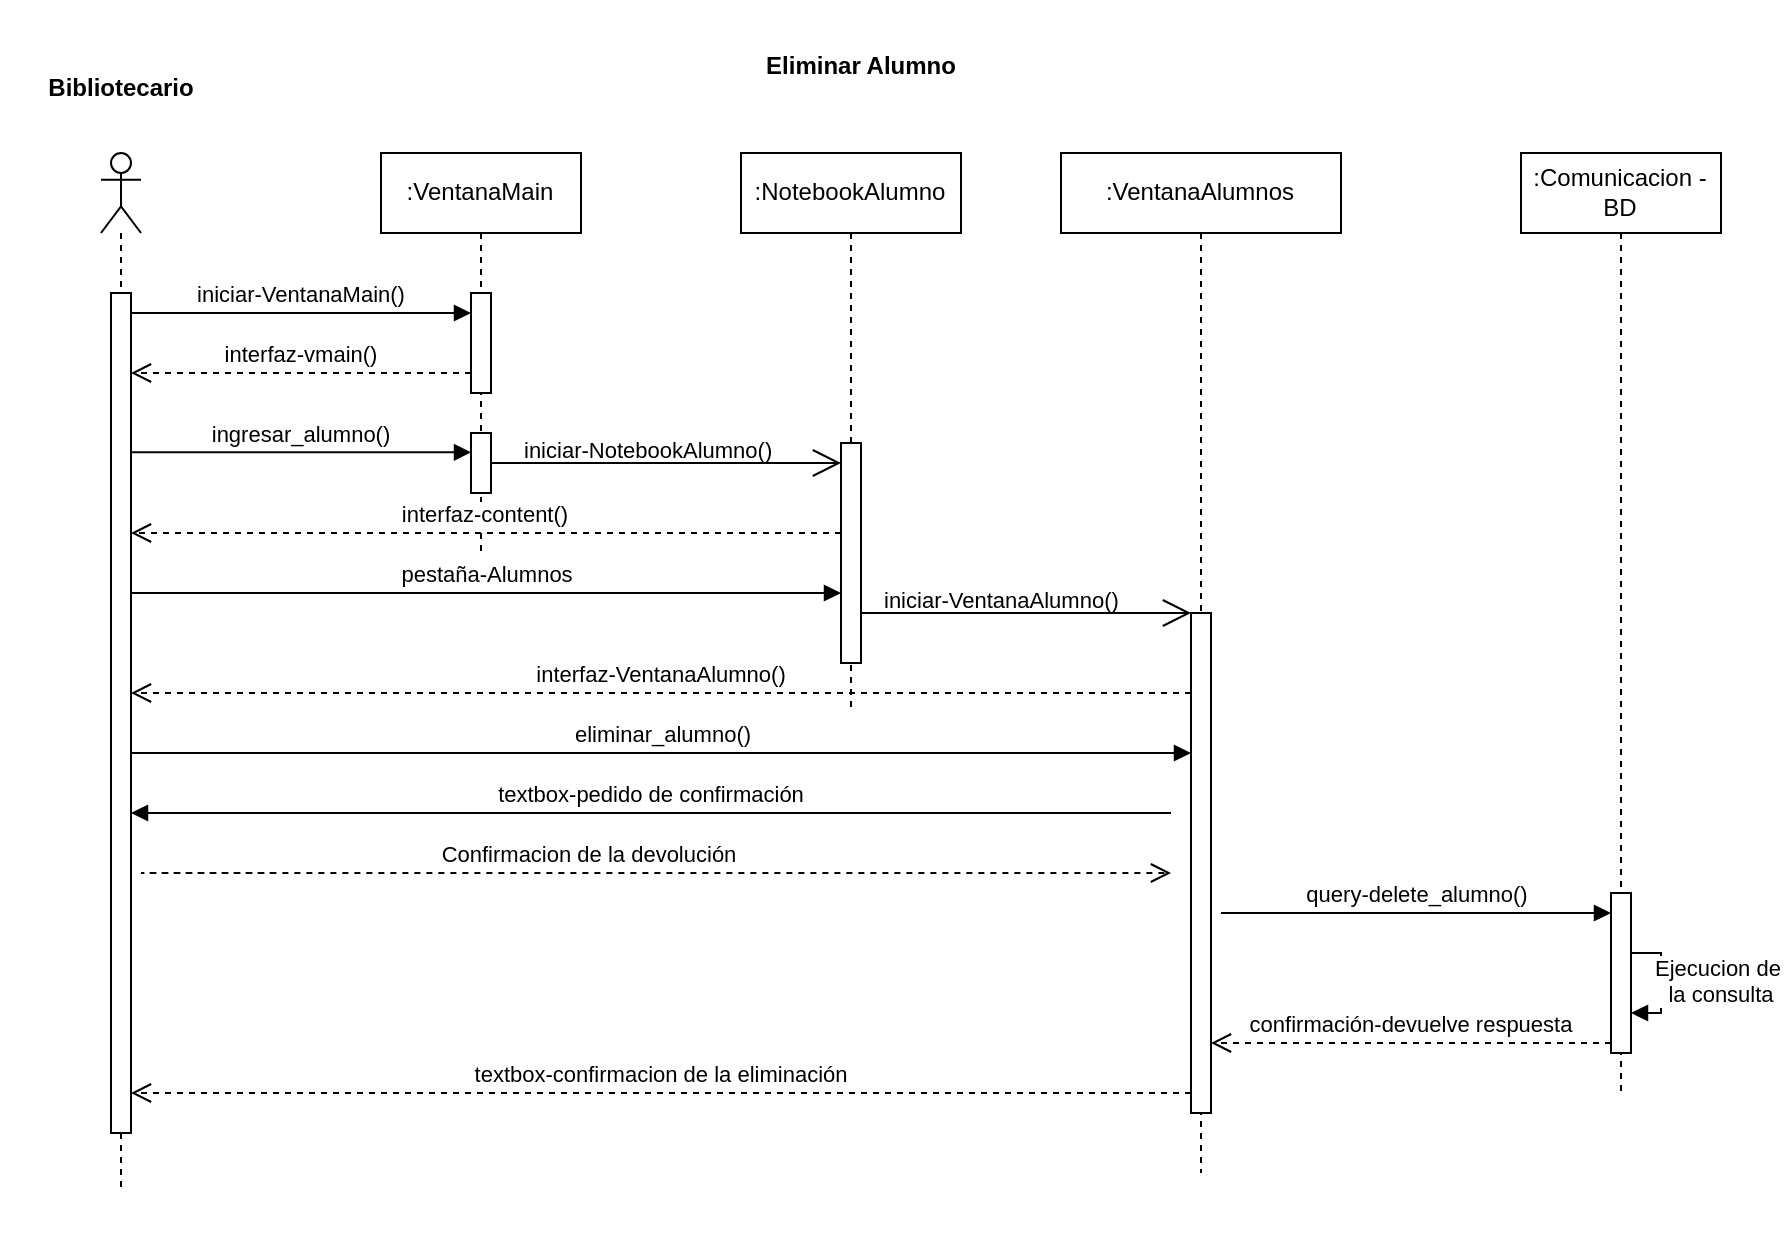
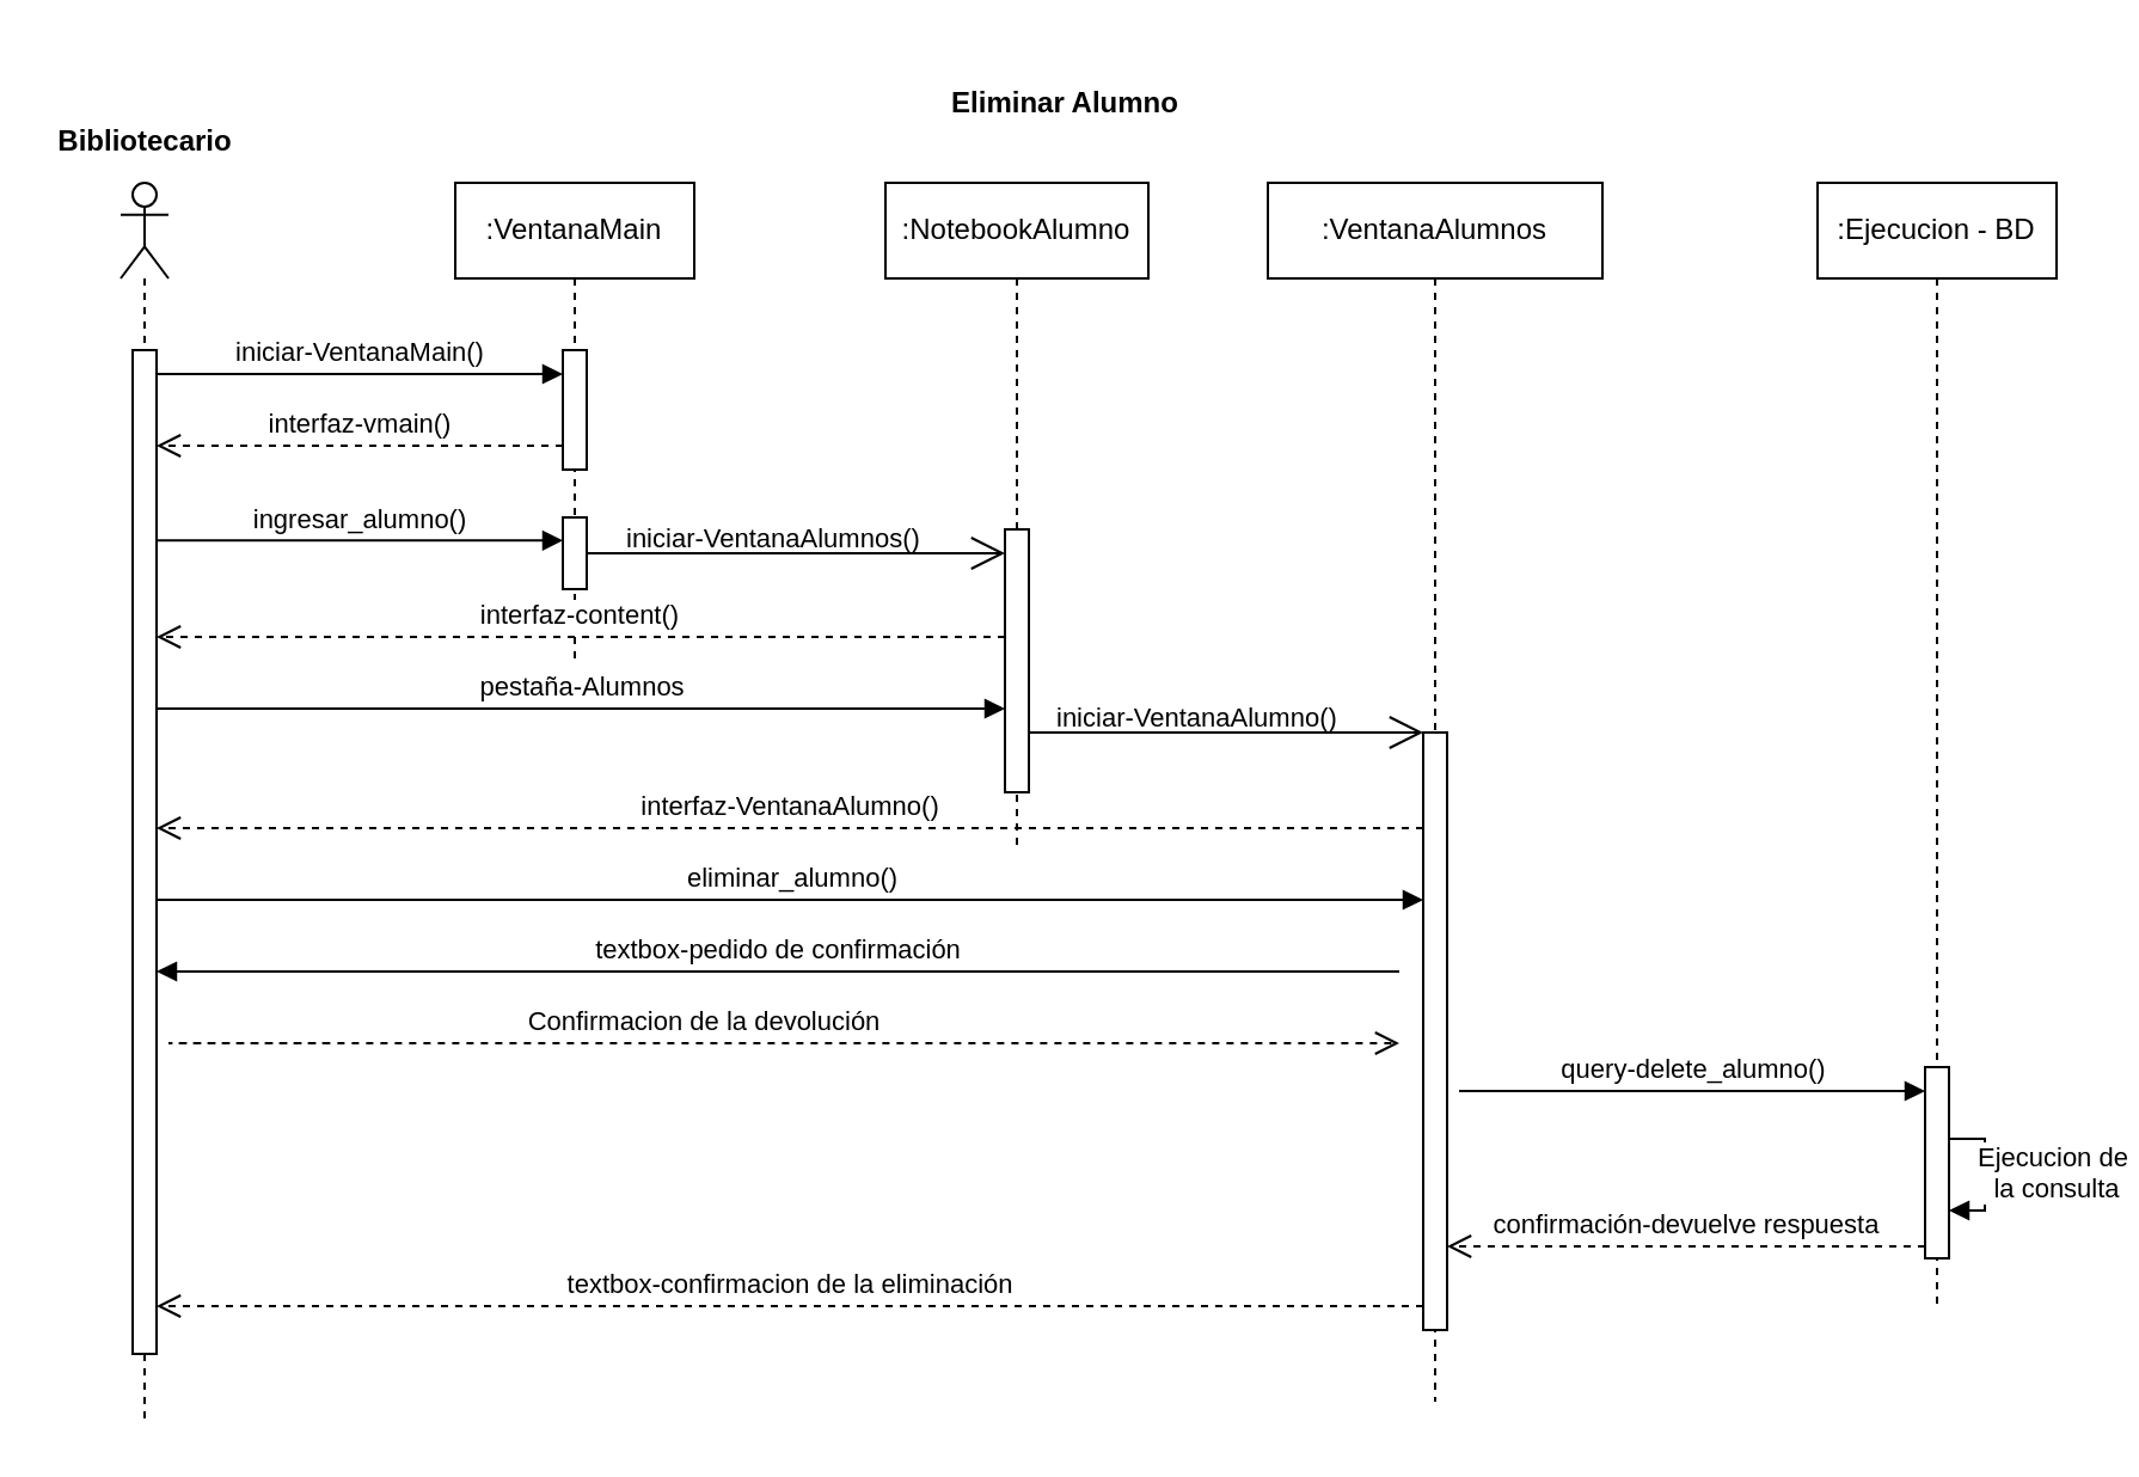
  <mxCell id="0" />
  <mxCell id="1" parent="0" />
  <mxCell id="2" value=":VentanaMain" style="shape=umlLifeline;perimeter=lifelinePerimeter;whiteSpace=wrap;html=1;container=0;dropTarget=0;collapsible=0;recursiveResize=0;outlineConnect=0;portConstraint=eastwest;newEdgeStyle={&quot;edgeStyle&quot;:&quot;elbowEdgeStyle&quot;,&quot;elbow&quot;:&quot;vertical&quot;,&quot;curved&quot;:0,&quot;rounded&quot;:0};" parent="1" vertex="1"><mxGeometry x="190" y="76" width="100" height="200" as="geometry" /></mxCell>
  <mxCell id="3" value="" style="html=1;points=[];perimeter=orthogonalPerimeter;outlineConnect=0;targetShapes=umlLifeline;portConstraint=eastwest;newEdgeStyle={&quot;edgeStyle&quot;:&quot;elbowEdgeStyle&quot;,&quot;elbow&quot;:&quot;vertical&quot;,&quot;curved&quot;:0,&quot;rounded&quot;:0};" parent="2" vertex="1"><mxGeometry x="45" y="70" width="10" height="50" as="geometry" /></mxCell>
  <mxCell id="4" value="" style="html=1;points=[];perimeter=orthogonalPerimeter;outlineConnect=0;targetShapes=umlLifeline;portConstraint=eastwest;newEdgeStyle={&quot;edgeStyle&quot;:&quot;elbowEdgeStyle&quot;,&quot;elbow&quot;:&quot;vertical&quot;,&quot;curved&quot;:0,&quot;rounded&quot;:0};" parent="2" vertex="1"><mxGeometry x="45" y="140" width="10" height="30" as="geometry" /></mxCell>
  <mxCell id="5" value=":NotebookAlumno" style="shape=umlLifeline;perimeter=lifelinePerimeter;whiteSpace=wrap;html=1;container=0;dropTarget=0;collapsible=0;recursiveResize=0;outlineConnect=0;portConstraint=eastwest;newEdgeStyle={&quot;edgeStyle&quot;:&quot;elbowEdgeStyle&quot;,&quot;elbow&quot;:&quot;vertical&quot;,&quot;curved&quot;:0,&quot;rounded&quot;:0};" parent="1" vertex="1"><mxGeometry x="370" y="76" width="110" height="280" as="geometry" /></mxCell>
  <mxCell id="6" value="" style="html=1;points=[];perimeter=orthogonalPerimeter;outlineConnect=0;targetShapes=umlLifeline;portConstraint=eastwest;newEdgeStyle={&quot;edgeStyle&quot;:&quot;elbowEdgeStyle&quot;,&quot;elbow&quot;:&quot;vertical&quot;,&quot;curved&quot;:0,&quot;rounded&quot;:0};" parent="5" vertex="1"><mxGeometry x="50" y="145" width="10" height="110" as="geometry" /></mxCell>
  <mxCell id="7" value="" style="shape=umlLifeline;perimeter=lifelinePerimeter;whiteSpace=wrap;html=1;container=1;dropTarget=0;collapsible=0;recursiveResize=0;outlineConnect=0;portConstraint=eastwest;newEdgeStyle={&quot;curved&quot;:0,&quot;rounded&quot;:0};participant=umlActor;" parent="1" vertex="1"><mxGeometry x="50" y="76" width="20" height="520" as="geometry" /></mxCell>
  <mxCell id="8" value="" style="html=1;points=[];perimeter=orthogonalPerimeter;outlineConnect=0;targetShapes=umlLifeline;portConstraint=eastwest;newEdgeStyle={&quot;edgeStyle&quot;:&quot;elbowEdgeStyle&quot;,&quot;elbow&quot;:&quot;vertical&quot;,&quot;curved&quot;:0,&quot;rounded&quot;:0};" parent="7" vertex="1"><mxGeometry x="5" y="70" width="10" height="420" as="geometry" /></mxCell>
- <mxCell id="9" value="Eliminar Alumno" style="text;align=center;fontStyle=1;verticalAlign=middle;spacingLeft=3;spacingRight=3;strokeColor=none;rotatable=0;points=[[0,0.5],[1,0.5]];portConstraint=eastwest;html=1;" parent="1" vertex="1"><mxGeometry x="310" y="20" width="240" height="26" as="geometry" /></mxCell>
+ <mxCell id="9" value="Eliminar Alumno" style="text;align=center;fontStyle=1;verticalAlign=middle;spacingLeft=3;spacingRight=3;strokeColor=none;rotatable=0;points=[[0,0.5],[1,0.5]];portConstraint=eastwest;html=1;" parent="1" vertex="1"><mxGeometry x="325" y="30" width="240" height="26" as="geometry" /></mxCell>
  <mxCell id="10" value="iniciar-VentanaMain()" style="html=1;verticalAlign=bottom;endArrow=block;edgeStyle=elbowEdgeStyle;elbow=vertical;curved=0;rounded=0;" parent="1" source="8" target="3" edge="1"><mxGeometry relative="1" as="geometry"><mxPoint x="60" y="156" as="sourcePoint" /><Array as="points"><mxPoint x="145" y="156" /></Array><mxPoint x="230" y="156" as="targetPoint" /></mxGeometry></mxCell>
  <mxCell id="11" value="interfaz-vmain()" style="html=1;verticalAlign=bottom;endArrow=open;dashed=1;endSize=8;edgeStyle=elbowEdgeStyle;elbow=vertical;curved=0;rounded=0;" parent="1" source="3" target="8" edge="1"><mxGeometry relative="1" as="geometry"><mxPoint x="80" y="186" as="targetPoint" /><Array as="points"><mxPoint x="190.19" y="186" /></Array><mxPoint x="230" y="186" as="sourcePoint" /></mxGeometry></mxCell>
  <mxCell id="12" value="ingresar_alumno()" style="html=1;verticalAlign=bottom;endArrow=block;edgeStyle=elbowEdgeStyle;elbow=vertical;curved=0;rounded=0;" parent="1" source="8" target="4" edge="1"><mxGeometry relative="1" as="geometry"><mxPoint x="70" y="225.66" as="sourcePoint" /><Array as="points"><mxPoint x="150" y="225.66" /></Array><mxPoint x="200" y="226" as="targetPoint" /></mxGeometry></mxCell>
  <mxCell id="13" value="" style="endArrow=open;endFill=1;endSize=12;html=1;rounded=0;" parent="1" source="4" target="6" edge="1"><mxGeometry width="160" relative="1" as="geometry"><mxPoint x="250" y="236" as="sourcePoint" /><mxPoint x="414" y="236" as="targetPoint" /></mxGeometry></mxCell>
- <mxCell id="14" value="&lt;span style=&quot;font-family: Helvetica; font-size: 11px; font-style: normal; font-variant-ligatures: normal; font-variant-caps: normal; font-weight: 400; letter-spacing: normal; orphans: 2; text-align: center; text-indent: 0px; text-transform: none; widows: 2; word-spacing: 0px; -webkit-text-stroke-width: 0px; white-space: nowrap; text-decoration-thickness: initial; text-decoration-style: initial; text-decoration-color: initial; float: none; display: inline !important; background-color: rgb(255, 255, 255);&quot;&gt;iniciar-NotebookAlumno()&lt;/span&gt;" style="text;whiteSpace=wrap;html=1;" parent="1" vertex="1"><mxGeometry x="260" y="211" width="160" height="15" as="geometry" /></mxCell>
+ <mxCell id="14" value="&lt;span style=&quot;font-family: Helvetica; font-size: 11px; font-style: normal; font-variant-ligatures: normal; font-variant-caps: normal; font-weight: 400; letter-spacing: normal; orphans: 2; text-align: center; text-indent: 0px; text-transform: none; widows: 2; word-spacing: 0px; -webkit-text-stroke-width: 0px; white-space: nowrap; text-decoration-thickness: initial; text-decoration-style: initial; text-decoration-color: initial; float: none; display: inline !important; background-color: rgb(255, 255, 255);&quot;&gt;iniciar-VentanaAlumnos()&lt;/span&gt;" style="text;whiteSpace=wrap;html=1;" parent="1" vertex="1"><mxGeometry x="260" y="211" width="160" height="15" as="geometry" /></mxCell>
  <mxCell id="15" value="interfaz-content()" style="html=1;verticalAlign=bottom;endArrow=open;dashed=1;endSize=8;edgeStyle=elbowEdgeStyle;elbow=vertical;curved=0;rounded=0;" parent="1" source="6" target="8" edge="1"><mxGeometry relative="1" as="geometry"><mxPoint x="80" y="266" as="targetPoint" /><Array as="points"><mxPoint x="335.19" y="266" /></Array><mxPoint x="380" y="266" as="sourcePoint" /></mxGeometry></mxCell>
  <mxCell id="16" value="pestaña-Alumnos" style="html=1;verticalAlign=bottom;endArrow=block;edgeStyle=elbowEdgeStyle;elbow=vertical;curved=0;rounded=0;" parent="1" source="8" target="6" edge="1"><mxGeometry relative="1" as="geometry"><mxPoint x="80" y="296" as="sourcePoint" /><Array as="points"><mxPoint x="175" y="296" /></Array><mxPoint x="260" y="296.34" as="targetPoint" /></mxGeometry></mxCell>
  <mxCell id="17" value=":VentanaAlumnos" style="shape=umlLifeline;perimeter=lifelinePerimeter;whiteSpace=wrap;html=1;container=1;dropTarget=0;collapsible=0;recursiveResize=0;outlineConnect=0;portConstraint=eastwest;newEdgeStyle={&quot;curved&quot;:0,&quot;rounded&quot;:0};" parent="1" vertex="1"><mxGeometry x="530" y="76" width="140" height="510" as="geometry" /></mxCell>
  <mxCell id="18" value="" style="html=1;points=[];perimeter=orthogonalPerimeter;outlineConnect=0;targetShapes=umlLifeline;portConstraint=eastwest;newEdgeStyle={&quot;edgeStyle&quot;:&quot;elbowEdgeStyle&quot;,&quot;elbow&quot;:&quot;vertical&quot;,&quot;curved&quot;:0,&quot;rounded&quot;:0};" parent="17" vertex="1"><mxGeometry x="65" y="230" width="10" height="250" as="geometry" /></mxCell>
  <mxCell id="19" value="&lt;span style=&quot;font-family: Helvetica; font-size: 11px; font-style: normal; font-variant-ligatures: normal; font-variant-caps: normal; font-weight: 400; letter-spacing: normal; orphans: 2; text-align: center; text-indent: 0px; text-transform: none; widows: 2; word-spacing: 0px; -webkit-text-stroke-width: 0px; white-space: nowrap; text-decoration-thickness: initial; text-decoration-style: initial; text-decoration-color: initial; float: none; display: inline !important; background-color: rgb(255, 255, 255);&quot;&gt;iniciar-VentanaAlumno()&lt;/span&gt;" style="text;whiteSpace=wrap;html=1;" parent="1" vertex="1"><mxGeometry x="440" y="286" width="160" height="30" as="geometry" /></mxCell>
  <mxCell id="20" value="" style="endArrow=open;endFill=1;endSize=12;html=1;rounded=0;" parent="1" source="6" target="18" edge="1"><mxGeometry width="160" relative="1" as="geometry"><mxPoint x="445" y="316" as="sourcePoint" /><mxPoint x="600" y="316" as="targetPoint" /></mxGeometry></mxCell>
  <mxCell id="21" value="interfaz-VentanaAlumno()" style="html=1;verticalAlign=bottom;endArrow=open;dashed=1;endSize=8;edgeStyle=elbowEdgeStyle;elbow=vertical;curved=0;rounded=0;" parent="1" source="18" target="8" edge="1"><mxGeometry relative="1" as="geometry"><mxPoint x="247.5" y="346" as="targetPoint" /><Array as="points"><mxPoint x="517.69" y="346" /></Array><mxPoint x="602.5" y="346" as="sourcePoint" /></mxGeometry></mxCell>
  <mxCell id="22" value="eliminar_alumno()" style="html=1;verticalAlign=bottom;endArrow=block;edgeStyle=elbowEdgeStyle;elbow=vertical;curved=0;rounded=0;" parent="1" target="18" edge="1"><mxGeometry relative="1" as="geometry"><mxPoint x="65.5" y="376" as="sourcePoint" /><Array as="points"><mxPoint x="180.5" y="376" /></Array><mxPoint x="580" y="376" as="targetPoint" /></mxGeometry></mxCell>
- <mxCell id="23" value=":Comunicacion - BD" style="shape=umlLifeline;perimeter=lifelinePerimeter;whiteSpace=wrap;html=1;container=1;dropTarget=0;collapsible=0;recursiveResize=0;outlineConnect=0;portConstraint=eastwest;newEdgeStyle={&quot;curved&quot;:0,&quot;rounded&quot;:0};" parent="1" vertex="1"><mxGeometry x="760" y="76" width="100" height="470" as="geometry" /></mxCell>
+ <mxCell id="23" value=":Ejecucion - BD" style="shape=umlLifeline;perimeter=lifelinePerimeter;whiteSpace=wrap;html=1;container=1;dropTarget=0;collapsible=0;recursiveResize=0;outlineConnect=0;portConstraint=eastwest;newEdgeStyle={&quot;curved&quot;:0,&quot;rounded&quot;:0};" parent="1" vertex="1"><mxGeometry x="760" y="76" width="100" height="470" as="geometry" /></mxCell>
  <mxCell id="24" value="" style="html=1;points=[[0,0,0,0,5],[0,1,0,0,-5],[1,0,0,0,5],[1,1,0,0,-5]];perimeter=orthogonalPerimeter;outlineConnect=0;targetShapes=umlLifeline;portConstraint=eastwest;newEdgeStyle={&quot;curved&quot;:0,&quot;rounded&quot;:0};" parent="23" vertex="1"><mxGeometry x="45" y="370" width="10" height="80" as="geometry" /></mxCell>
  <mxCell id="25" value="Ejecucion de&amp;nbsp;&lt;div&gt;la consulta&lt;/div&gt;" style="html=1;verticalAlign=bottom;endArrow=block;curved=0;rounded=0;" parent="23" source="24" target="24" edge="1"><mxGeometry x="0.5" y="-30" width="80" relative="1" as="geometry"><mxPoint x="60" y="360" as="sourcePoint" /><mxPoint x="140" y="360" as="targetPoint" /><Array as="points"><mxPoint x="70" y="400" /><mxPoint x="70" y="430" /></Array><mxPoint x="30" y="30" as="offset" /></mxGeometry></mxCell>
  <mxCell id="26" value="query-delete_alumno()" style="html=1;verticalAlign=bottom;endArrow=block;curved=0;rounded=0;" parent="1" target="24" edge="1"><mxGeometry width="80" relative="1" as="geometry"><mxPoint x="610" y="456" as="sourcePoint" /><mxPoint x="795" y="456" as="targetPoint" /></mxGeometry></mxCell>
  <mxCell id="27" value="confirmación-devuelve respuesta" style="html=1;verticalAlign=bottom;endArrow=open;dashed=1;endSize=8;curved=0;rounded=0;exitX=0;exitY=1;exitDx=0;exitDy=-5;exitPerimeter=0;" parent="1" source="24" target="18" edge="1"><mxGeometry relative="1" as="geometry"><mxPoint x="790" y="496" as="sourcePoint" /><mxPoint x="670" y="501" as="targetPoint" /></mxGeometry></mxCell>
  <mxCell id="28" value="textbox-confirmacion de la eliminación" style="html=1;verticalAlign=bottom;endArrow=open;dashed=1;endSize=8;curved=0;rounded=0;" parent="1" target="8" edge="1"><mxGeometry relative="1" as="geometry"><mxPoint x="595" y="546" as="sourcePoint" /><mxPoint x="70" y="546" as="targetPoint" /></mxGeometry></mxCell>
- <mxCell id="29" value="Bibliotecario" style="text;align=center;fontStyle=1;verticalAlign=middle;spacingLeft=3;spacingRight=3;strokeColor=none;rotatable=0;points=[[0,0.5],[1,0.5]];portConstraint=eastwest;html=1;" parent="1" vertex="1"><mxGeometry x="20" y="31" width="80" height="26" as="geometry" /></mxCell>
+ <mxCell id="29" value="Bibliotecario" style="text;align=center;fontStyle=1;verticalAlign=middle;spacingLeft=3;spacingRight=3;strokeColor=none;rotatable=0;points=[[0,0.5],[1,0.5]];portConstraint=eastwest;html=1;" parent="1" vertex="1"><mxGeometry x="20" y="46" width="80" height="26" as="geometry" /></mxCell>
  <mxCell id="30" value="textbox-pedido de confirmación" style="html=1;verticalAlign=bottom;endArrow=block;curved=0;rounded=0;" parent="1" edge="1"><mxGeometry width="80" relative="1" as="geometry"><mxPoint x="585" y="406" as="sourcePoint" /><mxPoint x="65" y="406" as="targetPoint" /></mxGeometry></mxCell>
  <mxCell id="31" value="Confirmacion de la devolución" style="html=1;verticalAlign=bottom;endArrow=open;dashed=1;endSize=8;edgeStyle=elbowEdgeStyle;elbow=vertical;curved=0;rounded=0;" parent="1" edge="1"><mxGeometry relative="1" as="geometry"><mxPoint x="585" y="436" as="targetPoint" /><Array as="points"><mxPoint x="70" y="436" /></Array><mxPoint x="137.31" y="436" as="sourcePoint" /></mxGeometry></mxCell>
